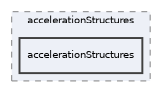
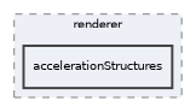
  digraph {
    compound=true
    n1 [color=grey25 fillcolor="#edf0f7" fontname=Helvetica fontsize=10 label=accelerationStructures shape=box style="filled,bold,"]
    subgraph cluster_1 {
      bgcolor="#edf0f7"
      fontname=Helvetica
      fontsize=10
-     label=accelerationStructures
+     label=renderer
      pencolor=grey50
      style="filled,dashed,"
      n1
    }
  }
